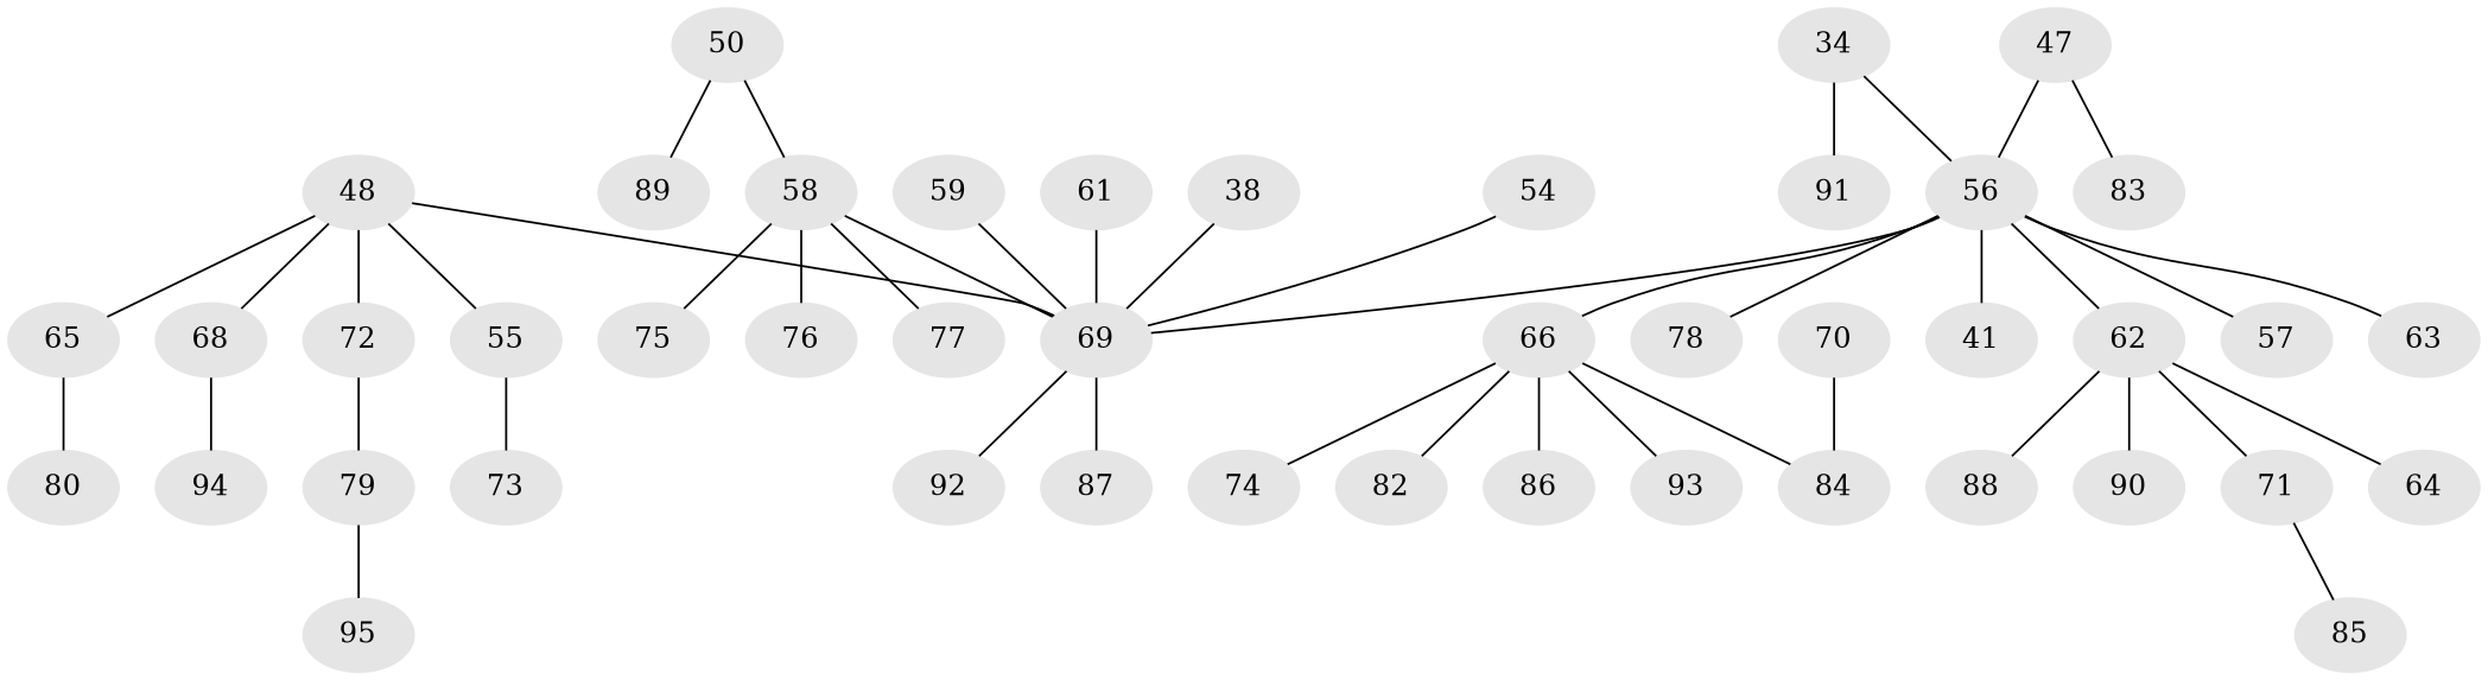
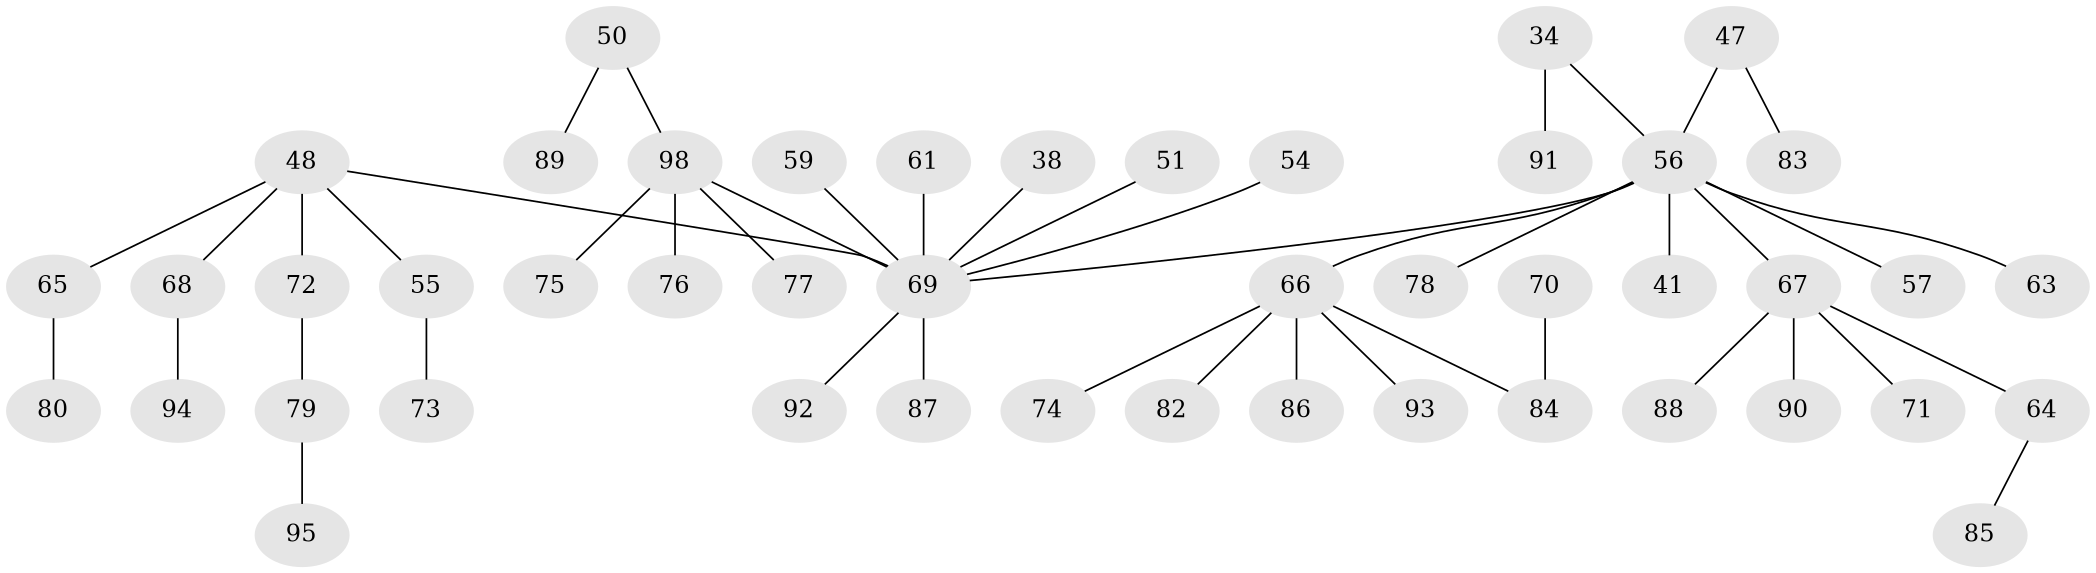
  graph {
    node [color=gray90 style=filled]
    56 [super="+41+36+52"]
    69 [super="+43+45+31+33"]
    57
-   62 [super="+26"]
+   62 [super="+26" label=67]
    63
    66 [super="+19+22+37+40+60"]
    78
    n8 [label=41]
    34
    91
    87
    92
    38
    47
    83
    48 [super="+12+44"]
    55
    65
    68
    72
    73
    80
    94
    79
-   58 [super="+49"]
+   58 [super="+49" label=98]
    75
    76
    77
    50
    89
+   51
    54
    64
    71
    88
    90
    74
    82
    84 [super="+27+53+39"]
    86
    93
    59
    61
    85
    70
    95
    56 -- 69
    56 -- 57
    56 -- 62
    56 -- 63
    56 -- 66
    56 -- 78
    56 -- n8
    69 -- 87
    69 -- 92
    62 -- 64
    62 -- 71
    62 -- 88
    62 -- 90
    66 -- 74
    66 -- 82
    66 -- 84
    66 -- 86
    66 -- 93
    34 -- 56
    34 -- 91
    38 -- 69
    47 -- 56
    47 -- 83
    48 -- 69
    48 -- 55
    48 -- 65
    48 -- 68
    48 -- 72
    55 -- 73
    65 -- 80
    68 -- 94
    72 -- 79
    79 -- 95
    58 -- 69
    58 -- 75
    58 -- 76
    58 -- 77
    50 -- 58
    50 -- 89
+   51 -- 69
    54 -- 69
-   71 -- 85
+   64 -- 85
    59 -- 69
    61 -- 69
    70 -- 84
  }
